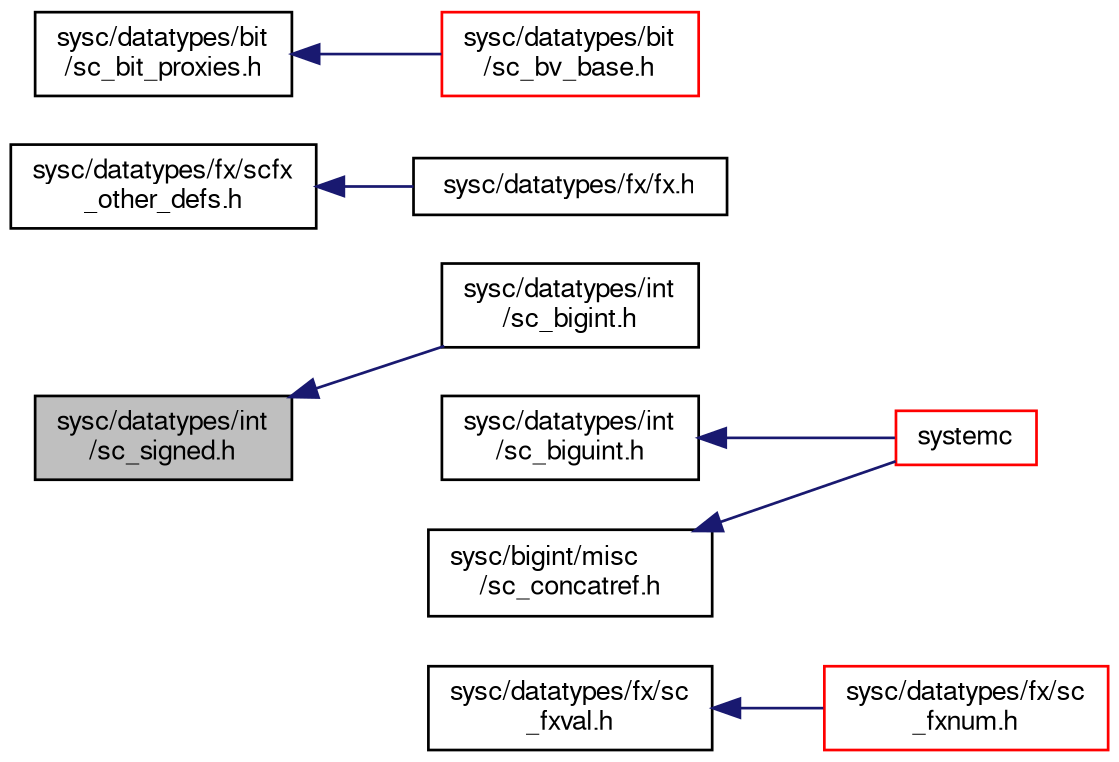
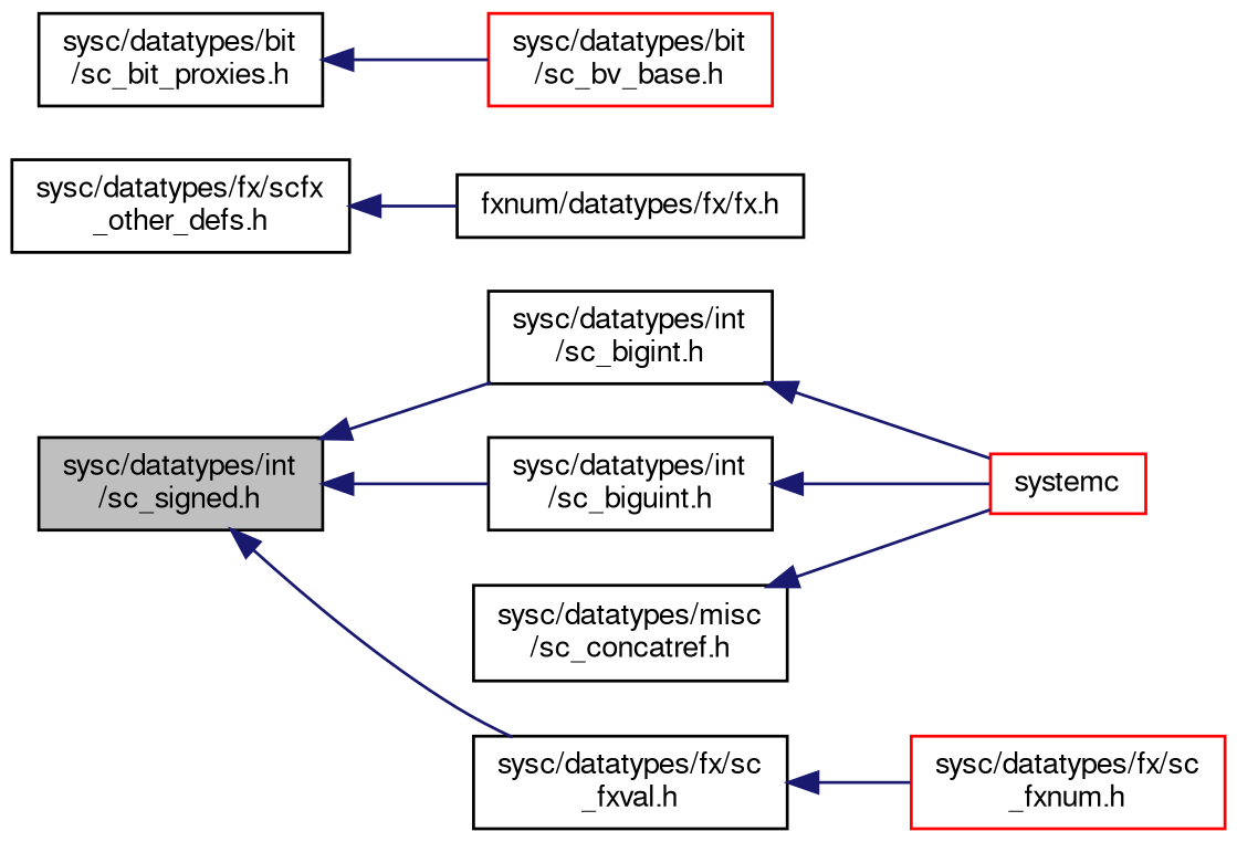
  digraph {
    rankdir=LR
    node [color=black fillcolor=white fontname=FreeSans fontsize=10 shape=record style=filled]
    edge [color=midnightblue dir=back fontname=FreeSans fontsize=10 labelfontname=FreeSans labelfontsize=10 style=solid]
    n1 [fillcolor=grey75 fontcolor=black height=0.2 label="sysc/datatypes/int\l/sc_signed.h" width=0.4]
    n2 [height=0.2 label="sysc/datatypes/int\l/sc_bigint.h" width=0.4]
    n3 [height=0.2 label="sysc/datatypes/int\l/sc_biguint.h" width=0.4]
    n4 [height=0.2 label="sysc/datatypes/fx/sc\l_fxval.h" width=0.4]
    n5 [color=red height=0.2 label=systemc width=0.4]
-   n6 [height=0.2 label="sysc/bigint/misc\l/sc_concatref.h" width=0.4]
+   n6 [height=0.2 label="sysc/datatypes/misc\l/sc_concatref.h" width=0.4]
    n7 [color=red height=0.2 label="sysc/datatypes/fx/sc\l_fxnum.h" width=0.4]
    n8 [height=0.2 label="sysc/datatypes/fx/scfx\l_other_defs.h" width=0.4]
-   n9 [height=0.2 label="sysc/datatypes/fx/fx.h" width=0.4]
+   n9 [height=0.2 label="fxnum/datatypes/fx/fx.h" width=0.4]
    n10 [height=0.2 label="sysc/datatypes/bit\l/sc_bit_proxies.h" width=0.4]
    n11 [color=red height=0.2 label="sysc/datatypes/bit\l/sc_bv_base.h" width=0.4]
    n1 -> n2
+   n1 -> n3
+   n1 -> n4
+   n2 -> n5
    n3 -> n5
    n4 -> n7
    n6 -> n5
    n8 -> n9
    n10 -> n11
  }
